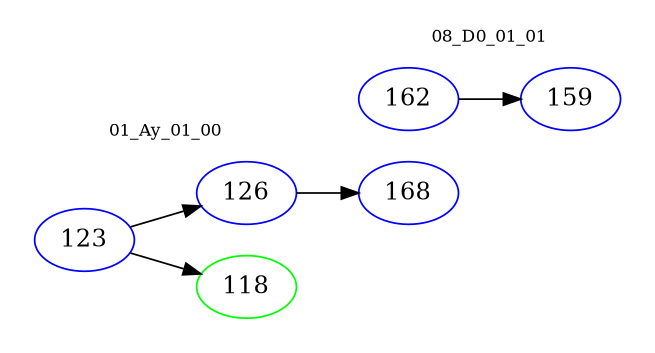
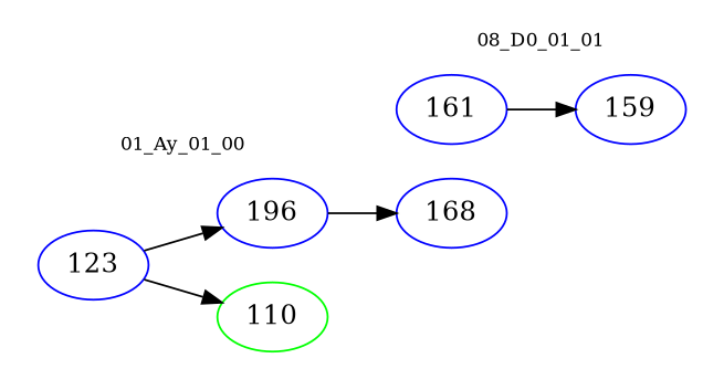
  digraph {
    rankdir=LR
    node [color=blue]
    edge [color=black]
    n1 [label=123]
-   n2 [color=green label=118]
-   n3 [label=126]
-   n4 [label=162]
+   n2 [color=green label=110]
+   n3 [label=196]
+   n4 [label=161]
    n5 [label=159]
    n6 [label=168]
    subgraph cluster_1 {
      color=white
      fontsize=10
      label="01_Ay_01_00"
      n1
      n2
      n3
    }
    subgraph cluster_2 {
      color=white
      fontsize=10
      label="08_D0_01_01"
      n4
      n5
      n6
    }
    n1 -> n2
    n1 -> n3
    n3 -> n6
    n4 -> n5
  }
